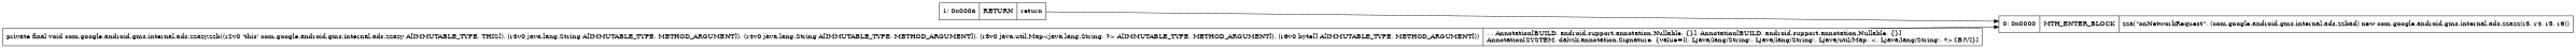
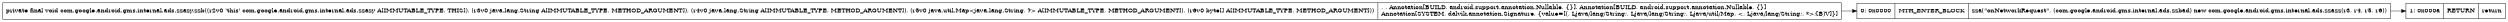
  digraph {
    rankdir=LR
    node [shape=record]
    n1 [label="{0\:\ 0x0000|MTH_ENTER_BLOCK\l|zza(\"onNetworkRequest\", (com.google.android.gms.internal.ads.zzbad) new com.google.android.gms.internal.ads.zzazz(r3, r4, r5, r6))\l}"]
    n2 [label="{1\:\ 0x000a|RETURN\l|return\l}"]
    n3 [label="{private final void com.google.android.gms.internal.ads.zzazy.zzb((r2v0 'this' com.google.android.gms.internal.ads.zzazy A[IMMUTABLE_TYPE, THIS]), (r3v0 java.lang.String A[IMMUTABLE_TYPE, METHOD_ARGUMENT]), (r4v0 java.lang.String A[IMMUTABLE_TYPE, METHOD_ARGUMENT]), (r5v0 java.util.Map\<java.lang.String, ?\> A[IMMUTABLE_TYPE, METHOD_ARGUMENT]), (r6v0 byte[] A[IMMUTABLE_TYPE, METHOD_ARGUMENT]))  | , , Annotation[BUILD, android.support.annotation.Nullable, \{\}], Annotation[BUILD, android.support.annotation.Nullable, \{\}]\lAnnotation[SYSTEM, dalvik.annotation.Signature, \{value=[(, Ljava\/lang\/String;, Ljava\/lang\/String;, Ljava\/util\/Map, \<, Ljava\/lang\/String;, *\>;[B)V]\}]\l}"]
-   n2 -> n1
+   n1 -> n2
    n3 -> n1
  }
